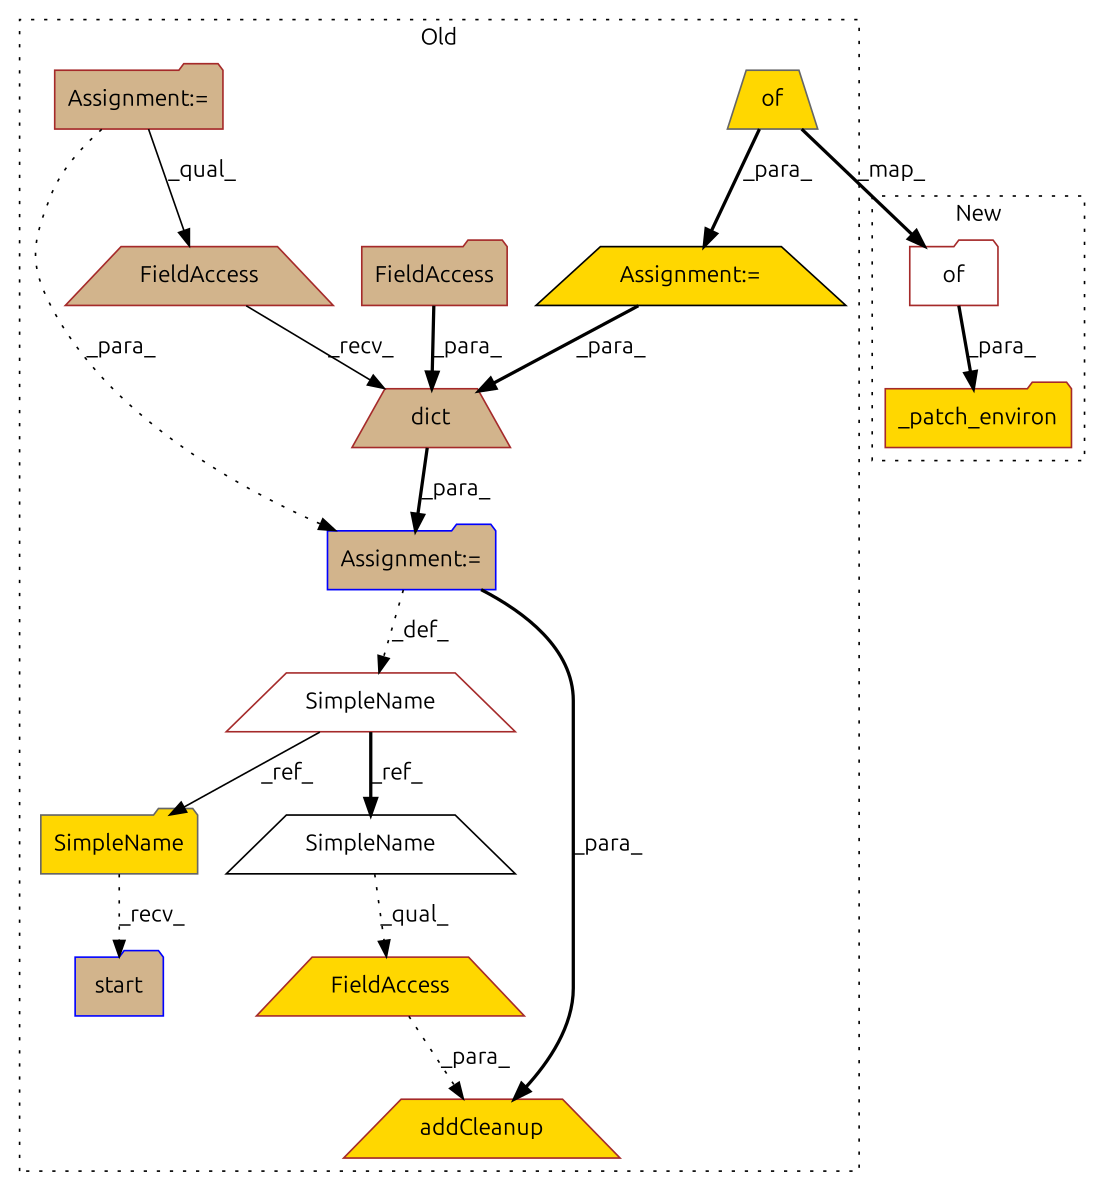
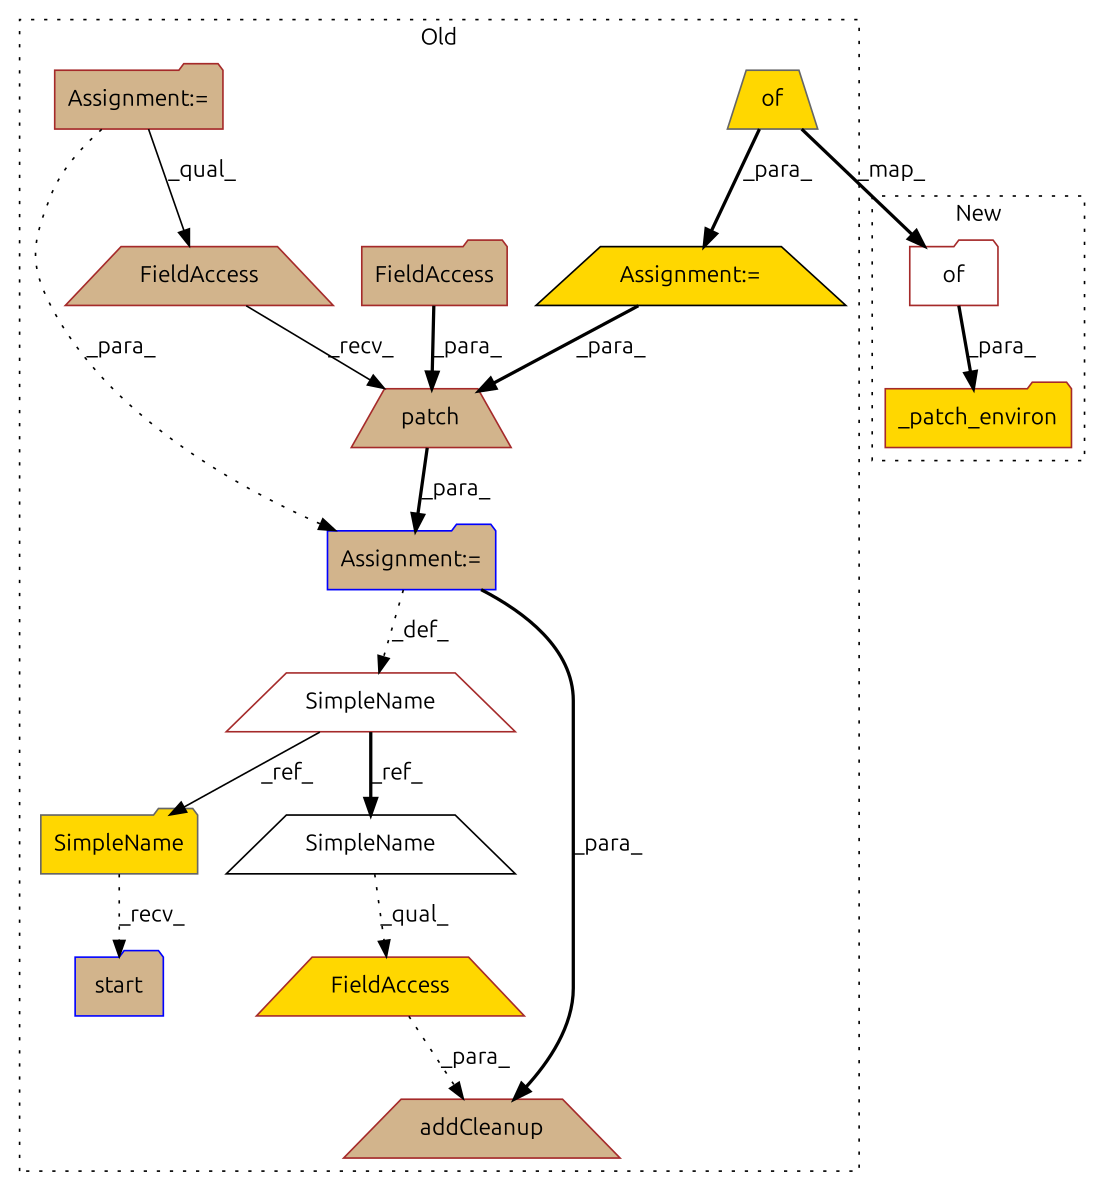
  digraph {
    fontname=Ubuntu
    node [a=32 color=brown fillcolor=tan fontname=Ubuntu l=15 s=11832 shape=trapezium style=filled]
    edge [fontname=Ubuntu style=bold]
    n1 [color=blue l=7 label=start s=11803 shape=folder]
    n2 [a=42 fillcolor=white label=SimpleName s=11730]
    n3 [a=22 fillcolor=gold l=20 label=FieldAccess]
    n4 [color=gray40 fillcolor=gold l="3,1" label=of s="11691,11723"]
-   n5 [l="5,1" label=dict s="11757,11780"]
+   n5 [l="5,1" label=patch s="11757,11780"]
    n6 [a=22 l=10 label=FieldAccess s=11762 shape=folder]
    n7 [a=22 l=10 label=FieldAccess s=11746]
    n8 [a=7 color=black fillcolor=gold l=1 label="Assignment:=" s=11686]
    n9 [a=7 color=blue l=1 label="Assignment:=" s=11745 shape=folder]
-   n10 [fillcolor=gold l="11,1" label=addCleanup s="11821,11852"]
+   n10 [l="11,1" label=addCleanup s="11821,11852"]
    n11 [a=7 l=4 label="Assignment:=" s=11032 shape=folder]
    n12 [a=42 color=black fillcolor=white label=SimpleName]
    n13 [a=42 color=gray40 fillcolor=gold label=SimpleName s=11787 shape=folder]
    n14 [fillcolor=gold l="15,1" label=_patch_environ s="11249,11301" shape=folder]
    n15 [fillcolor=white l="3,1" label=of s="11268,11300" shape=folder]
    subgraph cluster_1 {
      label=Old
      style=dotted
      n1
      n2
      n3
      n4
      n5
      n6
      n7
      n8
      n9
      n10
      n11
      n12
      n13
    }
    subgraph cluster_2 {
      label=New
      style=dotted
      n14
      n15
    }
    n2 -> n12 [label=_ref_]
    n2 -> n13 [label=_ref_ style=solid]
    n3 -> n10 [label=_para_ style=dotted]
    n4 -> n8 [label=_para_]
    n4 -> n15 [label=_map_]
    n5 -> n9 [label=_para_]
    n6 -> n5 [label=_para_]
    n7 -> n5 [label=_recv_ style=solid]
    n8 -> n5 [label=_para_]
    n9 -> n2 [label=_def_ style=dotted]
    n9 -> n10 [label=_para_]
    n11 -> n7 [label=_qual_ style=solid]
    n11 -> n9 [label=_para_ style=dotted]
    n12 -> n3 [label=_qual_ style=dotted]
    n13 -> n1 [label=_recv_ style=dotted]
    n15 -> n14 [label=_para_]
  }
